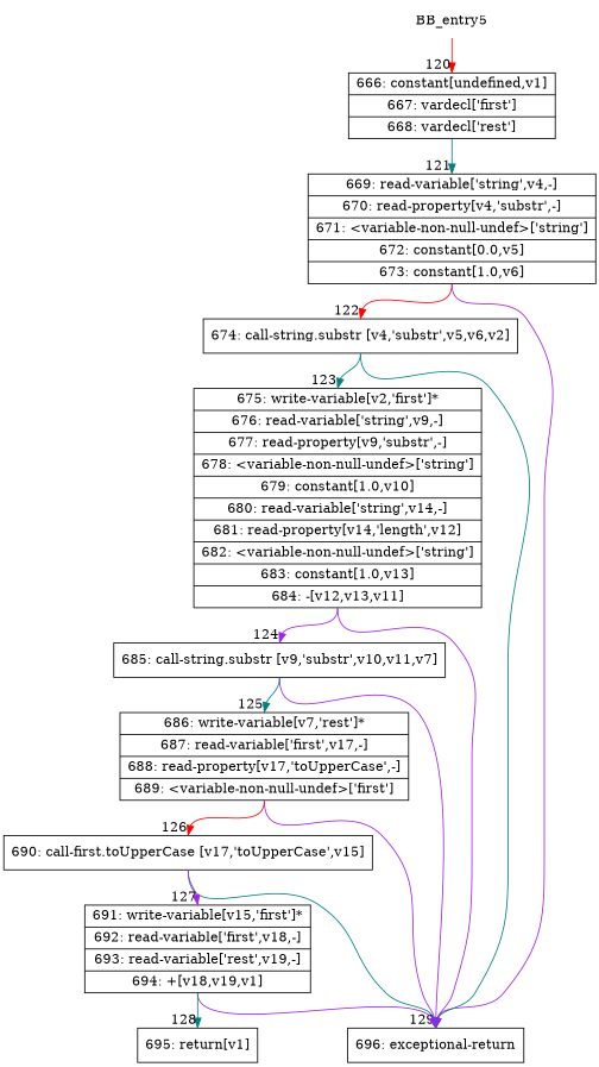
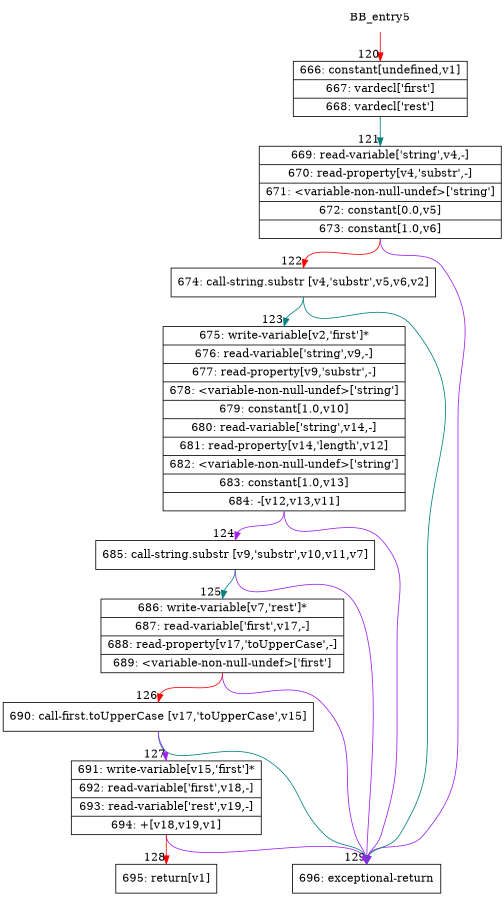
  digraph {
    fontname="DejaVu Serif"
    rankdir=TD
    node [fontname="DejaVu Serif" shape=record]
    edge [color=purple fontname="DejaVu Serif" headport=n tailport=s]
    n1 [label=BB_entry5 shape=none]
    n2 [label="{666: constant[undefined,v1]|667: vardecl['first']|668: vardecl['rest']}"]
    n3 [label="{669: read-variable['string',v4,-]|670: read-property[v4,'substr',-]|671: \<variable-non-null-undef\>['string']|672: constant[0.0,v5]|673: constant[1.0,v6]}"]
    n4 [label="{674: call-string.substr [v4,'substr',v5,v6,v2]}"]
    n5 [label="{696: exceptional-return}"]
    n6 [label="{675: write-variable[v2,'first']*|676: read-variable['string',v9,-]|677: read-property[v9,'substr',-]|678: \<variable-non-null-undef\>['string']|679: constant[1.0,v10]|680: read-variable['string',v14,-]|681: read-property[v14,'length',v12]|682: \<variable-non-null-undef\>['string']|683: constant[1.0,v13]|684: -[v12,v13,v11]}"]
    n7 [label="{685: call-string.substr [v9,'substr',v10,v11,v7]}"]
    n8 [label="{686: write-variable[v7,'rest']*|687: read-variable['first',v17,-]|688: read-property[v17,'toUpperCase',-]|689: \<variable-non-null-undef\>['first']}"]
    n9 [label="{690: call-first.toUpperCase [v17,'toUpperCase',v15]}"]
    n10 [label="{691: write-variable[v15,'first']*|692: read-variable['first',v18,-]|693: read-variable['rest',v19,-]|694: +[v18,v19,v1]}"]
    n11 [label="{695: return[v1]}"]
    n1 -> n2 [color=red headlabel="    120"]
    n2 -> n3 [color=teal headlabel="      121"]
    n3 -> n4 [color=red headlabel="      122"]
    n3 -> n5 [headlabel="      129"]
    n4 -> n5 [color=teal]
    n4 -> n6 [color=teal headlabel="      123"]
    n6 -> n5
    n6 -> n7 [headlabel="      124"]
    n7 -> n5
    n7 -> n8 [color=teal headlabel="      125"]
    n8 -> n5
    n8 -> n9 [color=red headlabel="      126"]
    n9 -> n5 [color=teal]
    n9 -> n10 [headlabel="      127"]
    n10 -> n5
-   n10 -> n11 [color=teal headlabel="      128"]
+   n10 -> n11 [color=red headlabel="      128"]
  }
